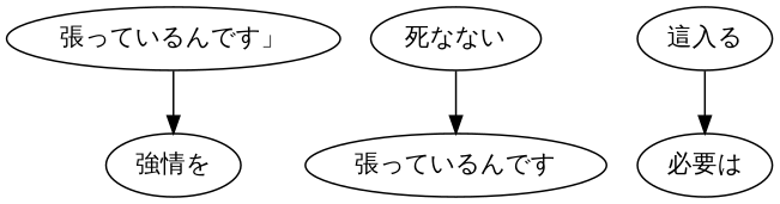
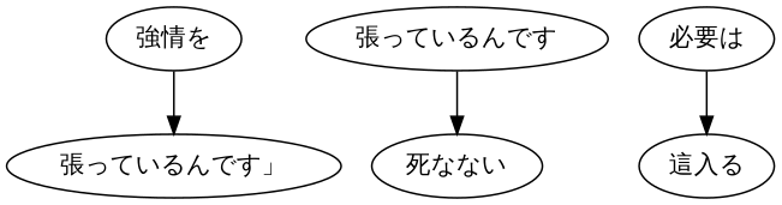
  digraph {
    n1 [label="張っているんです」"]
    n2 [label="死なない"]
    n3 [label="張っているんです"]
    n4 [label="這入る"]
    n5 [label="必要は"]
    n6 [label="強情を"]
-   n2 -> n3
-   n4 -> n5
-   n1 -> n6
+   n3 -> n2
+   n5 -> n4
+   n6 -> n1
  }
